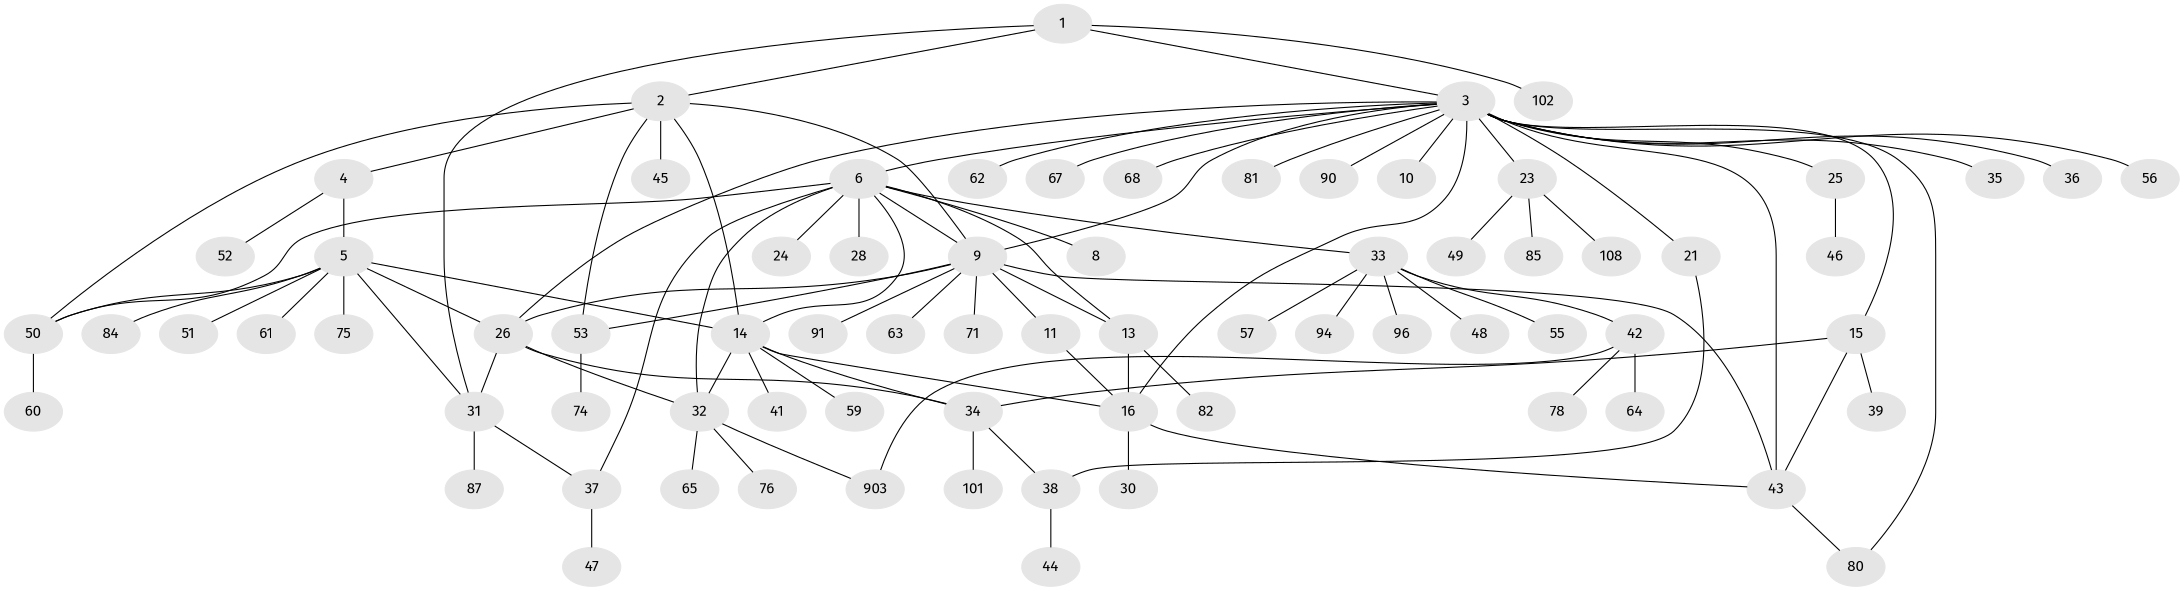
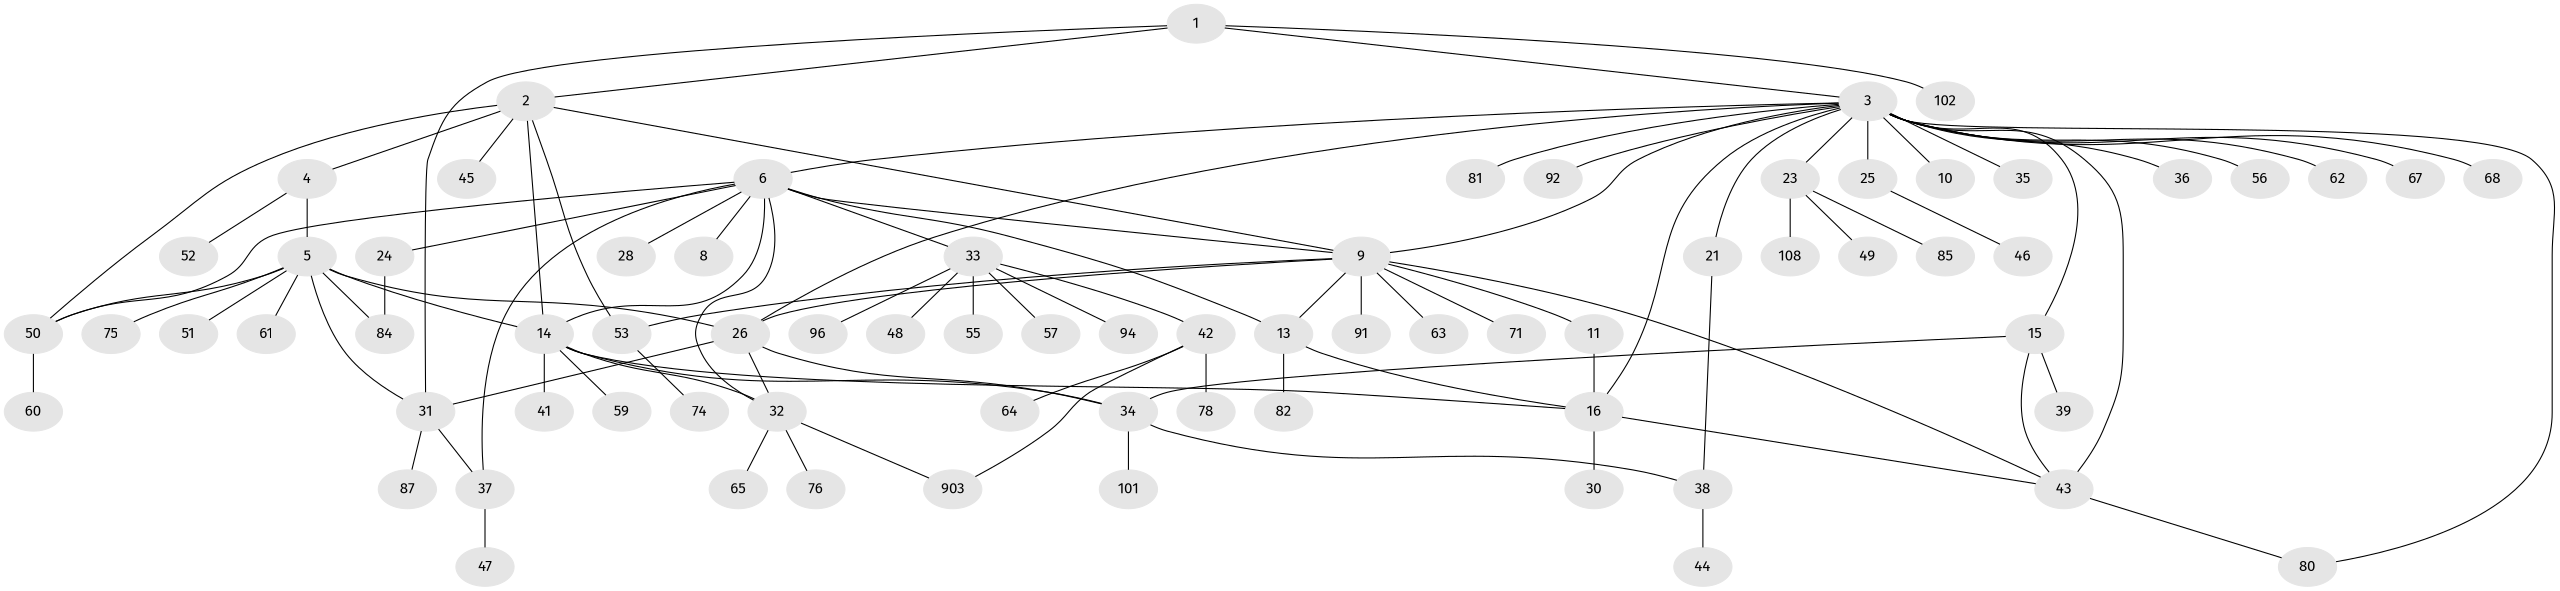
  graph {
    fontname="Fira Sans"
    node [color=gray90 fontname="Fira Sans" style=filled]
    edge [fontname="Fira Sans"]
    2 [super="+7"]
    4 [super="+19+20+29"]
    9
    14 [super="+17+22+86+89"]
    45
    50
    53 [super="+54"]
    1
    3 [super="+66"]
    31
    102
    6 [super="+12+79+83+104+27"]
    10
    15
    16
    21
    23
    25
    26 [super="+73"]
    35
    36
    43 [super="+88+109"]
    56
    62
    67
    68 [super="+98"]
    80
    81
-   90
+   90 [label=92]
    37
    87
    5 [super="+18"]
    52
    13
    11 [super="+97+77"]
    63
    71
    91
    32 [super="+58+69"]
    34
    41
    59
    60 [super="+72"]
    74
    8
    24
    28
    33
    39
    30
    38
    49
    85
    108
    46
    51
    61
    75
    84
    82
    65
    76
    n63 [label=903]
    42
    48
    55
    57
    94
    96
    47
    101
    44
    64
    78
    2 -- 4
    2 -- 9
    2 -- 14
    2 -- 45
    2 -- 50
    2 -- 53
    4 -- 5
    4 -- 52
    9 -- 53
    9 -- 26
    9 -- 43
    9 -- 13
    9 -- 11
    9 -- 63
    9 -- 71
    9 -- 91
    14 -- 16 [weight=2]
    14 -- 32
    14 -- 34
    14 -- 41
    14 -- 59
    50 -- 60
    53 -- 74
    1 -- 2
    1 -- 3
    1 -- 31
    1 -- 102
    3 -- 9
    3 -- 6
    3 -- 10
    3 -- 15
    3 -- 16 [weight=2]
    3 -- 21
    3 -- 23
    3 -- 25
    3 -- 26
    3 -- 35
    3 -- 36
    3 -- 43 [weight=2]
    3 -- 56
    3 -- 62
    3 -- 67
    3 -- 68
    3 -- 80
    3 -- 81
    3 -- 90
    31 -- 37
    31 -- 87
    6 -- 9
    6 -- 14 [weight=2]
    6 -- 50
    6 -- 37
    6 -- 13
    6 -- 32
    6 -- 8
    6 -- 24
    6 -- 28
    6 -- 33
    15 -- 43
    15 -- 34
    15 -- 39
    16 -- 43
    16 -- 30
    21 -- 38
    23 -- 49
    23 -- 85
    23 -- 108
    25 -- 46
    26 -- 31
    26 -- 32
    26 -- 34
    43 -- 80
    37 -- 47
    5 -- 14
    5 -- 50
    5 -- 31
    5 -- 26
    5 -- 51
    5 -- 61
    5 -- 75
    5 -- 84
    13 -- 16
    13 -- 82
    11 -- 16
    32 -- 65
    32 -- 76
    32 -- n63
    34 -- 38
    34 -- 101
+   24 -- 84
    33 -- 42
    33 -- 48
    33 -- 55
    33 -- 57
    33 -- 94
    33 -- 96
    38 -- 44
    42 -- n63
    42 -- 64
    42 -- 78
  }
